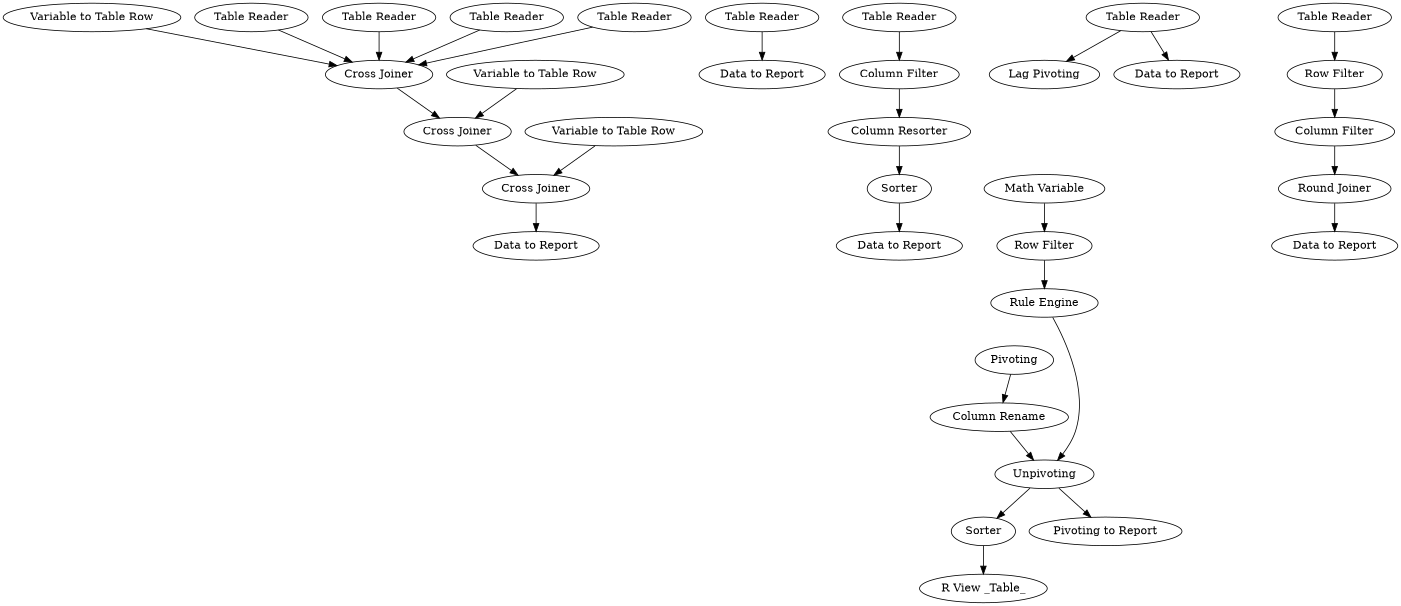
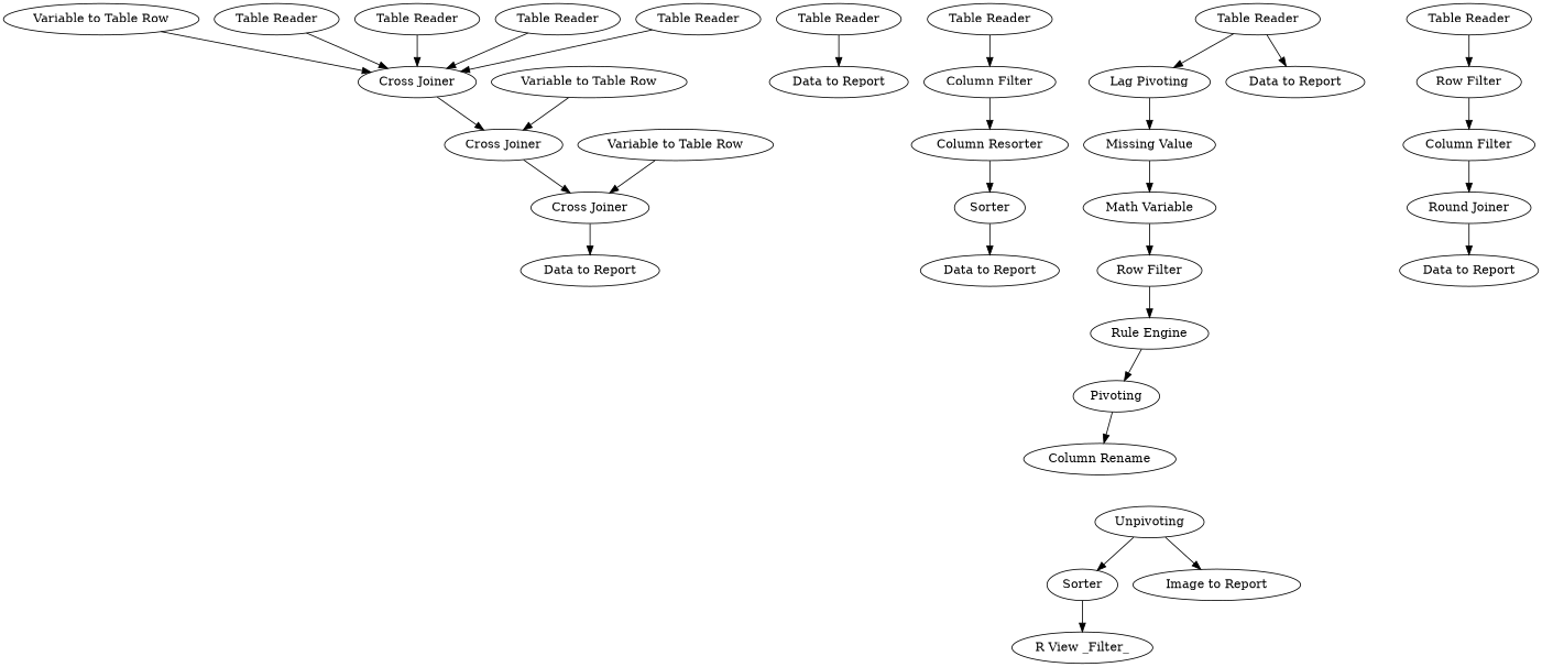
  digraph {
    rankdir=TB
    n1 [label="Variable to Table Row"]
    n2 [label="Cross Joiner"]
    n3 [label="Cross Joiner"]
    n4 [label="Cross Joiner"]
    n5 [label="Data to Report"]
    n6 [label="Table Reader"]
    n7 [label="Table Reader"]
    n8 [label="Data to Report"]
    n9 [label=Sorter]
    n10 [label="Data to Report"]
    n11 [label=Sorter]
-   n12 [label="R View _Table_"]
-   n13 [label="Pivoting to Report"]
+   n12 [label="R View _Filter_"]
+   n13 [label="Image to Report"]
    n14 [label="Column Resorter"]
    n15 [label="Column Filter"]
    n16 [label="Math Variable"]
    n17 [label="Row Filter"]
    n18 [label="Rule Engine"]
    n19 [label=Pivoting]
    n20 [label="Variable to Table Row"]
    n21 [label="Column Rename"]
    n22 [label=Unpivoting]
    n23 [label="Table Reader"]
    n24 [label="Row Filter"]
    n25 [label="Column Filter"]
    n26 [label="Round Joiner"]
    n27 [label="Data to Report"]
    n28 [label="Table Reader"]
    n29 [label="Table Reader"]
    n30 [label="Lag Pivoting"]
+   n31 [label="Missing Value"]
    n32 [label="Table Reader"]
    n33 [label="Variable to Table Row"]
    n34 [label="Table Reader"]
    n35 [label="Table Reader"]
    n36 [label="Data to Report"]
    n1 -> n2
    n2 -> n3
    n3 -> n4
    n4 -> n5
    n6 -> n2
    n7 -> n8
    n9 -> n10
    n11 -> n12
    n14 -> n9
    n15 -> n14
    n16 -> n17
    n17 -> n18
-   n18 -> n22
+   n18 -> n19
    n19 -> n21
    n20 -> n4
-   n21 -> n22
    n22 -> n11
    n22 -> n13
    n23 -> n24
    n24 -> n25
    n25 -> n26
    n26 -> n27
    n28 -> n2
    n29 -> n15
+   n30 -> n31
+   n31 -> n16
    n32 -> n2
    n33 -> n3
    n34 -> n2
    n35 -> n30
    n35 -> n36
  }
